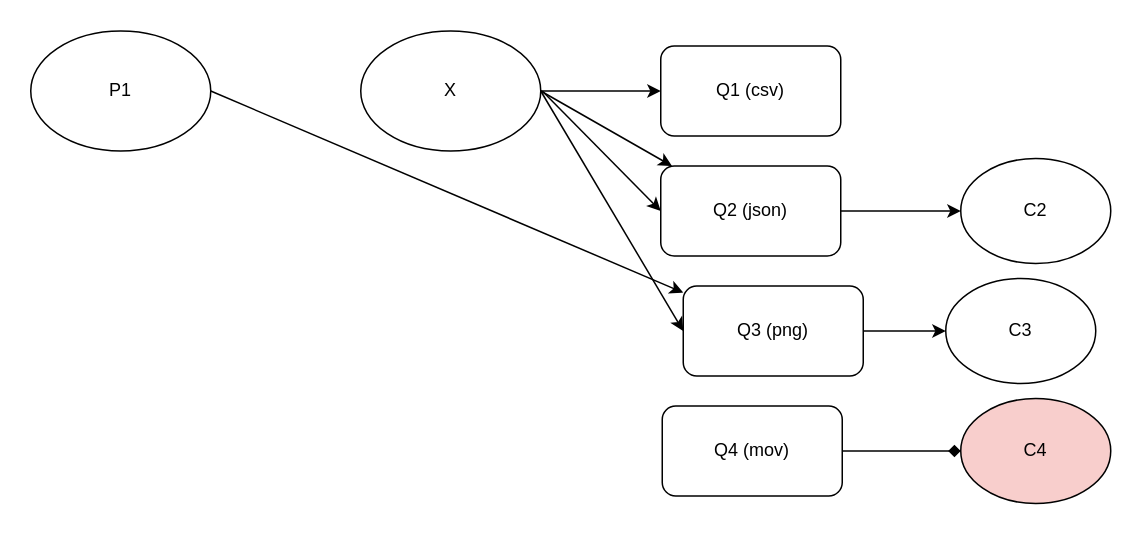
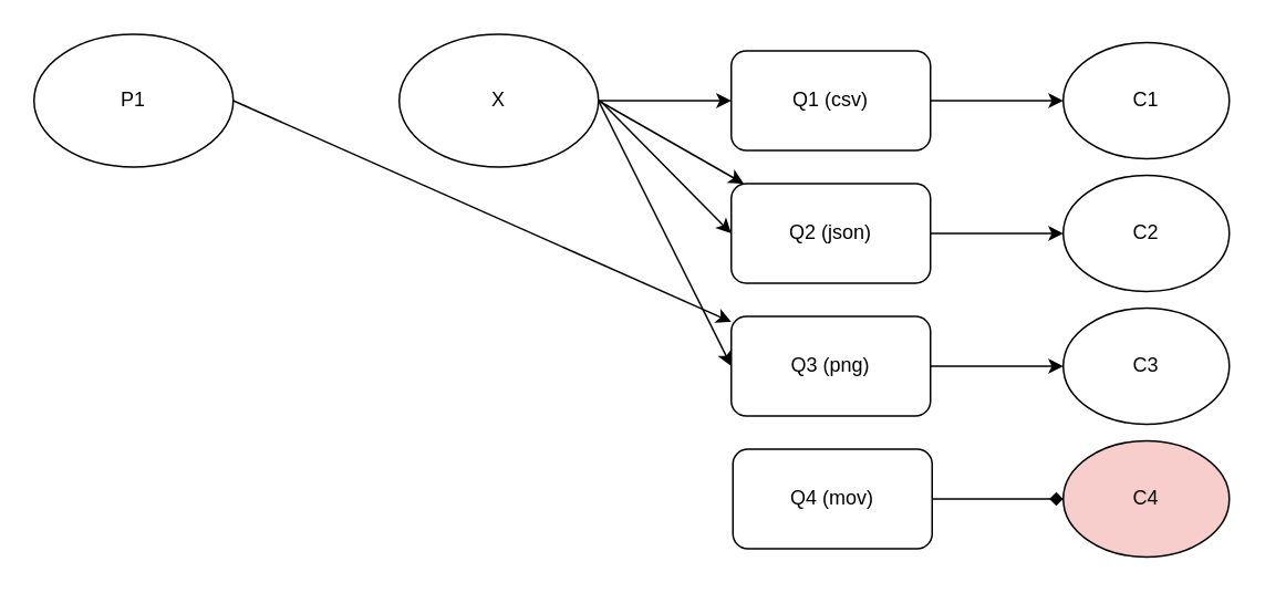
  <mxCell id="0" />
  <mxCell id="1" parent="0" />
  <mxCell id="2" value="P1" style="ellipse;whiteSpace=wrap;html=1;" vertex="1" parent="1"><mxGeometry x="20" y="20" width="120" height="80" as="geometry" /></mxCell>
  <mxCell id="3" value="X" style="ellipse;whiteSpace=wrap;html=1;" vertex="1" parent="1"><mxGeometry x="240" y="20" width="120" height="80" as="geometry" /></mxCell>
  <mxCell id="4" value="" style="endArrow=classic;html=1;exitX=1;exitY=0.5;exitDx=0;exitDy=0;" edge="1" parent="1" source="2" target="9"><mxGeometry width="50" height="50" relative="1" as="geometry"><mxPoint x="250" y="360" as="sourcePoint" /><mxPoint x="300" y="310" as="targetPoint" /></mxGeometry></mxCell>
  <mxCell id="5" value="Q1 (csv)" style="rounded=1;whiteSpace=wrap;html=1;" vertex="1" parent="1"><mxGeometry x="440" y="30" width="120" height="60" as="geometry" /></mxCell>
  <mxCell id="6" value="" style="endArrow=classic;html=1;exitX=1;exitY=0.5;exitDx=0;exitDy=0;" edge="1" parent="1" source="3" target="5"><mxGeometry width="50" height="50" relative="1" as="geometry"><mxPoint x="250" y="360" as="sourcePoint" /><mxPoint x="300" y="310" as="targetPoint" /></mxGeometry></mxCell>
  <mxCell id="7" value="Q2 (json)" style="rounded=1;whiteSpace=wrap;html=1;" vertex="1" parent="1"><mxGeometry x="440" y="110" width="120" height="60" as="geometry" /></mxCell>
  <mxCell id="8" value="Q4 (mov)" style="rounded=1;whiteSpace=wrap;html=1;" vertex="1" parent="1"><mxGeometry x="441" y="270" width="120" height="60" as="geometry" /></mxCell>
- <mxCell id="9" value="Q3 (png)" style="rounded=1;whiteSpace=wrap;html=1;" vertex="1" parent="1"><mxGeometry x="455" y="190" width="120" height="60" as="geometry" /></mxCell>
+ <mxCell id="9" value="Q3 (png)" style="rounded=1;whiteSpace=wrap;html=1;" vertex="1" parent="1"><mxGeometry x="440" y="190" width="120" height="60" as="geometry" /></mxCell>
  <mxCell id="10" value="" style="endArrow=classic;html=1;entryX=0;entryY=0.5;entryDx=0;entryDy=0;" edge="1" parent="1" target="7"><mxGeometry width="50" height="50" relative="1" as="geometry"><mxPoint x="361" y="60" as="sourcePoint" /><mxPoint x="300" y="310" as="targetPoint" /></mxGeometry></mxCell>
  <mxCell id="11" value="" style="endArrow=classic;html=1;entryX=0;entryY=0.5;entryDx=0;entryDy=0;" edge="1" parent="1" target="9"><mxGeometry width="50" height="50" relative="1" as="geometry"><mxPoint x="360" y="60" as="sourcePoint" /><mxPoint x="300" y="310" as="targetPoint" /></mxGeometry></mxCell>
  <mxCell id="12" value="" style="endArrow=classic;html=1;exitX=1;exitY=0.5;exitDx=0;exitDy=0;" edge="1" parent="1" source="3" target="7"><mxGeometry width="50" height="50" relative="1" as="geometry"><mxPoint x="250" y="360" as="sourcePoint" /><mxPoint x="300" y="310" as="targetPoint" /></mxGeometry></mxCell>
  <mxCell id="13" value="C4" style="ellipse;whiteSpace=wrap;html=1;fillColor=#f8cecc;" vertex="1" parent="1"><mxGeometry x="640" y="265" width="100" height="70" as="geometry" /></mxCell>
- <mxCell id="14" value="C3" style="ellipse;whiteSpace=wrap;html=1;" vertex="1" parent="1"><mxGeometry x="630" y="185" width="100" height="70" as="geometry" /></mxCell>
+ <mxCell id="14" value="C3" style="ellipse;whiteSpace=wrap;html=1;" vertex="1" parent="1"><mxGeometry x="640" y="185" width="100" height="70" as="geometry" /></mxCell>
  <mxCell id="15" value="C2" style="ellipse;whiteSpace=wrap;html=1;" vertex="1" parent="1"><mxGeometry x="640" y="105" width="100" height="70" as="geometry" /></mxCell>
+ <mxCell id="16" value="C1" style="ellipse;whiteSpace=wrap;html=1;" vertex="1" parent="1"><mxGeometry x="640" y="25" width="100" height="70" as="geometry" /></mxCell>
  <mxCell id="17" value="" style="endArrow=classic;html=1;exitX=1;exitY=0.5;exitDx=0;exitDy=0;entryX=0;entryY=0.5;entryDx=0;entryDy=0;" edge="1" parent="1" source="7" target="15"><mxGeometry width="50" height="50" relative="1" as="geometry"><mxPoint x="250" y="360" as="sourcePoint" /><mxPoint x="300" y="310" as="targetPoint" /></mxGeometry></mxCell>
+ <mxCell id="18" value="" style="endArrow=classic;html=1;entryX=0;entryY=0.5;entryDx=0;entryDy=0;exitX=1;exitY=0.5;exitDx=0;exitDy=0;" edge="1" parent="1" source="5" target="16"><mxGeometry width="50" height="50" relative="1" as="geometry"><mxPoint x="250" y="360" as="sourcePoint" /><mxPoint x="300" y="310" as="targetPoint" /></mxGeometry></mxCell>
  <mxCell id="19" value="" style="endArrow=classic;html=1;entryX=0;entryY=0.5;entryDx=0;entryDy=0;exitX=1;exitY=0.5;exitDx=0;exitDy=0;" edge="1" parent="1" source="9" target="14"><mxGeometry width="50" height="50" relative="1" as="geometry"><mxPoint x="250" y="360" as="sourcePoint" /><mxPoint x="300" y="310" as="targetPoint" /></mxGeometry></mxCell>
  <mxCell id="20" value="" style="endArrow=diamond;html=1;entryX=0;entryY=0.5;entryDx=0;entryDy=0;exitX=1;exitY=0.5;exitDx=0;exitDy=0;" edge="1" parent="1" source="8" target="13"><mxGeometry width="50" height="50" relative="1" as="geometry"><mxPoint x="250" y="360" as="sourcePoint" /><mxPoint x="300" y="310" as="targetPoint" /></mxGeometry></mxCell>
